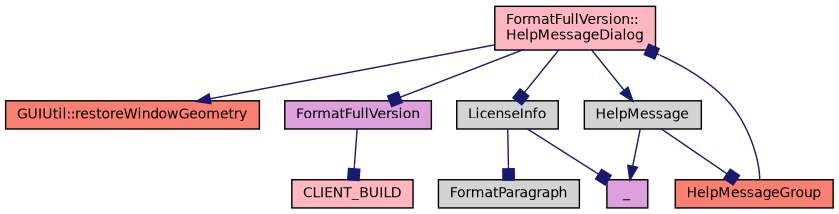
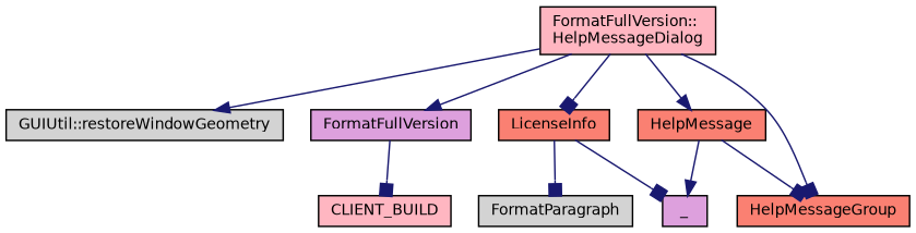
  digraph {
    rankdir=TB
    node [color=black fillcolor=salmon fontname=Helvetica fontsize=10 shape=record style=filled]
    edge [arrowhead=box color=midnightblue fontname=Helvetica fontsize=10 labelfontname=Helvetica labelfontsize=10 style=solid]
    n1 [fillcolor=lightpink fontcolor=black height=0.2 label="FormatFullVersion::\lHelpMessageDialog" width=0.4]
-   n2 [height=0.2 label="GUIUtil::restoreWindowGeometry" width=0.4]
+   n2 [fillcolor=lightgrey height=0.2 label="GUIUtil::restoreWindowGeometry" width=0.4]
    n3 [fillcolor=plum height=0.2 label=FormatFullVersion width=0.4]
-   n4 [fillcolor=lightgrey height=0.2 label=LicenseInfo width=0.4]
-   n5 [fillcolor=lightgrey height=0.2 label=HelpMessage width=0.4]
+   n4 [height=0.2 label=LicenseInfo width=0.4]
+   n5 [height=0.2 label=HelpMessage width=0.4]
    n6 [height=0.2 label=HelpMessageGroup width=0.4]
    n7 [fillcolor=lightpink height=0.2 label=CLIENT_BUILD width=0.4]
    n8 [fillcolor=lightgrey height=0.2 label=FormatParagraph width=0.4]
    n9 [fillcolor=plum height=0.2 label=_ width=0.4]
    n1 -> n2 [arrowhead=normal]
-   n1 -> n3
+   n1 -> n3 [arrowhead=normal]
    n1 -> n4
    n1 -> n5 [arrowhead=normal]
-   n6 -> n1
+   n1 -> n6
    n3 -> n7
    n4 -> n8
    n4 -> n9
    n5 -> n6
    n5 -> n9 [arrowhead=normal]
  }
